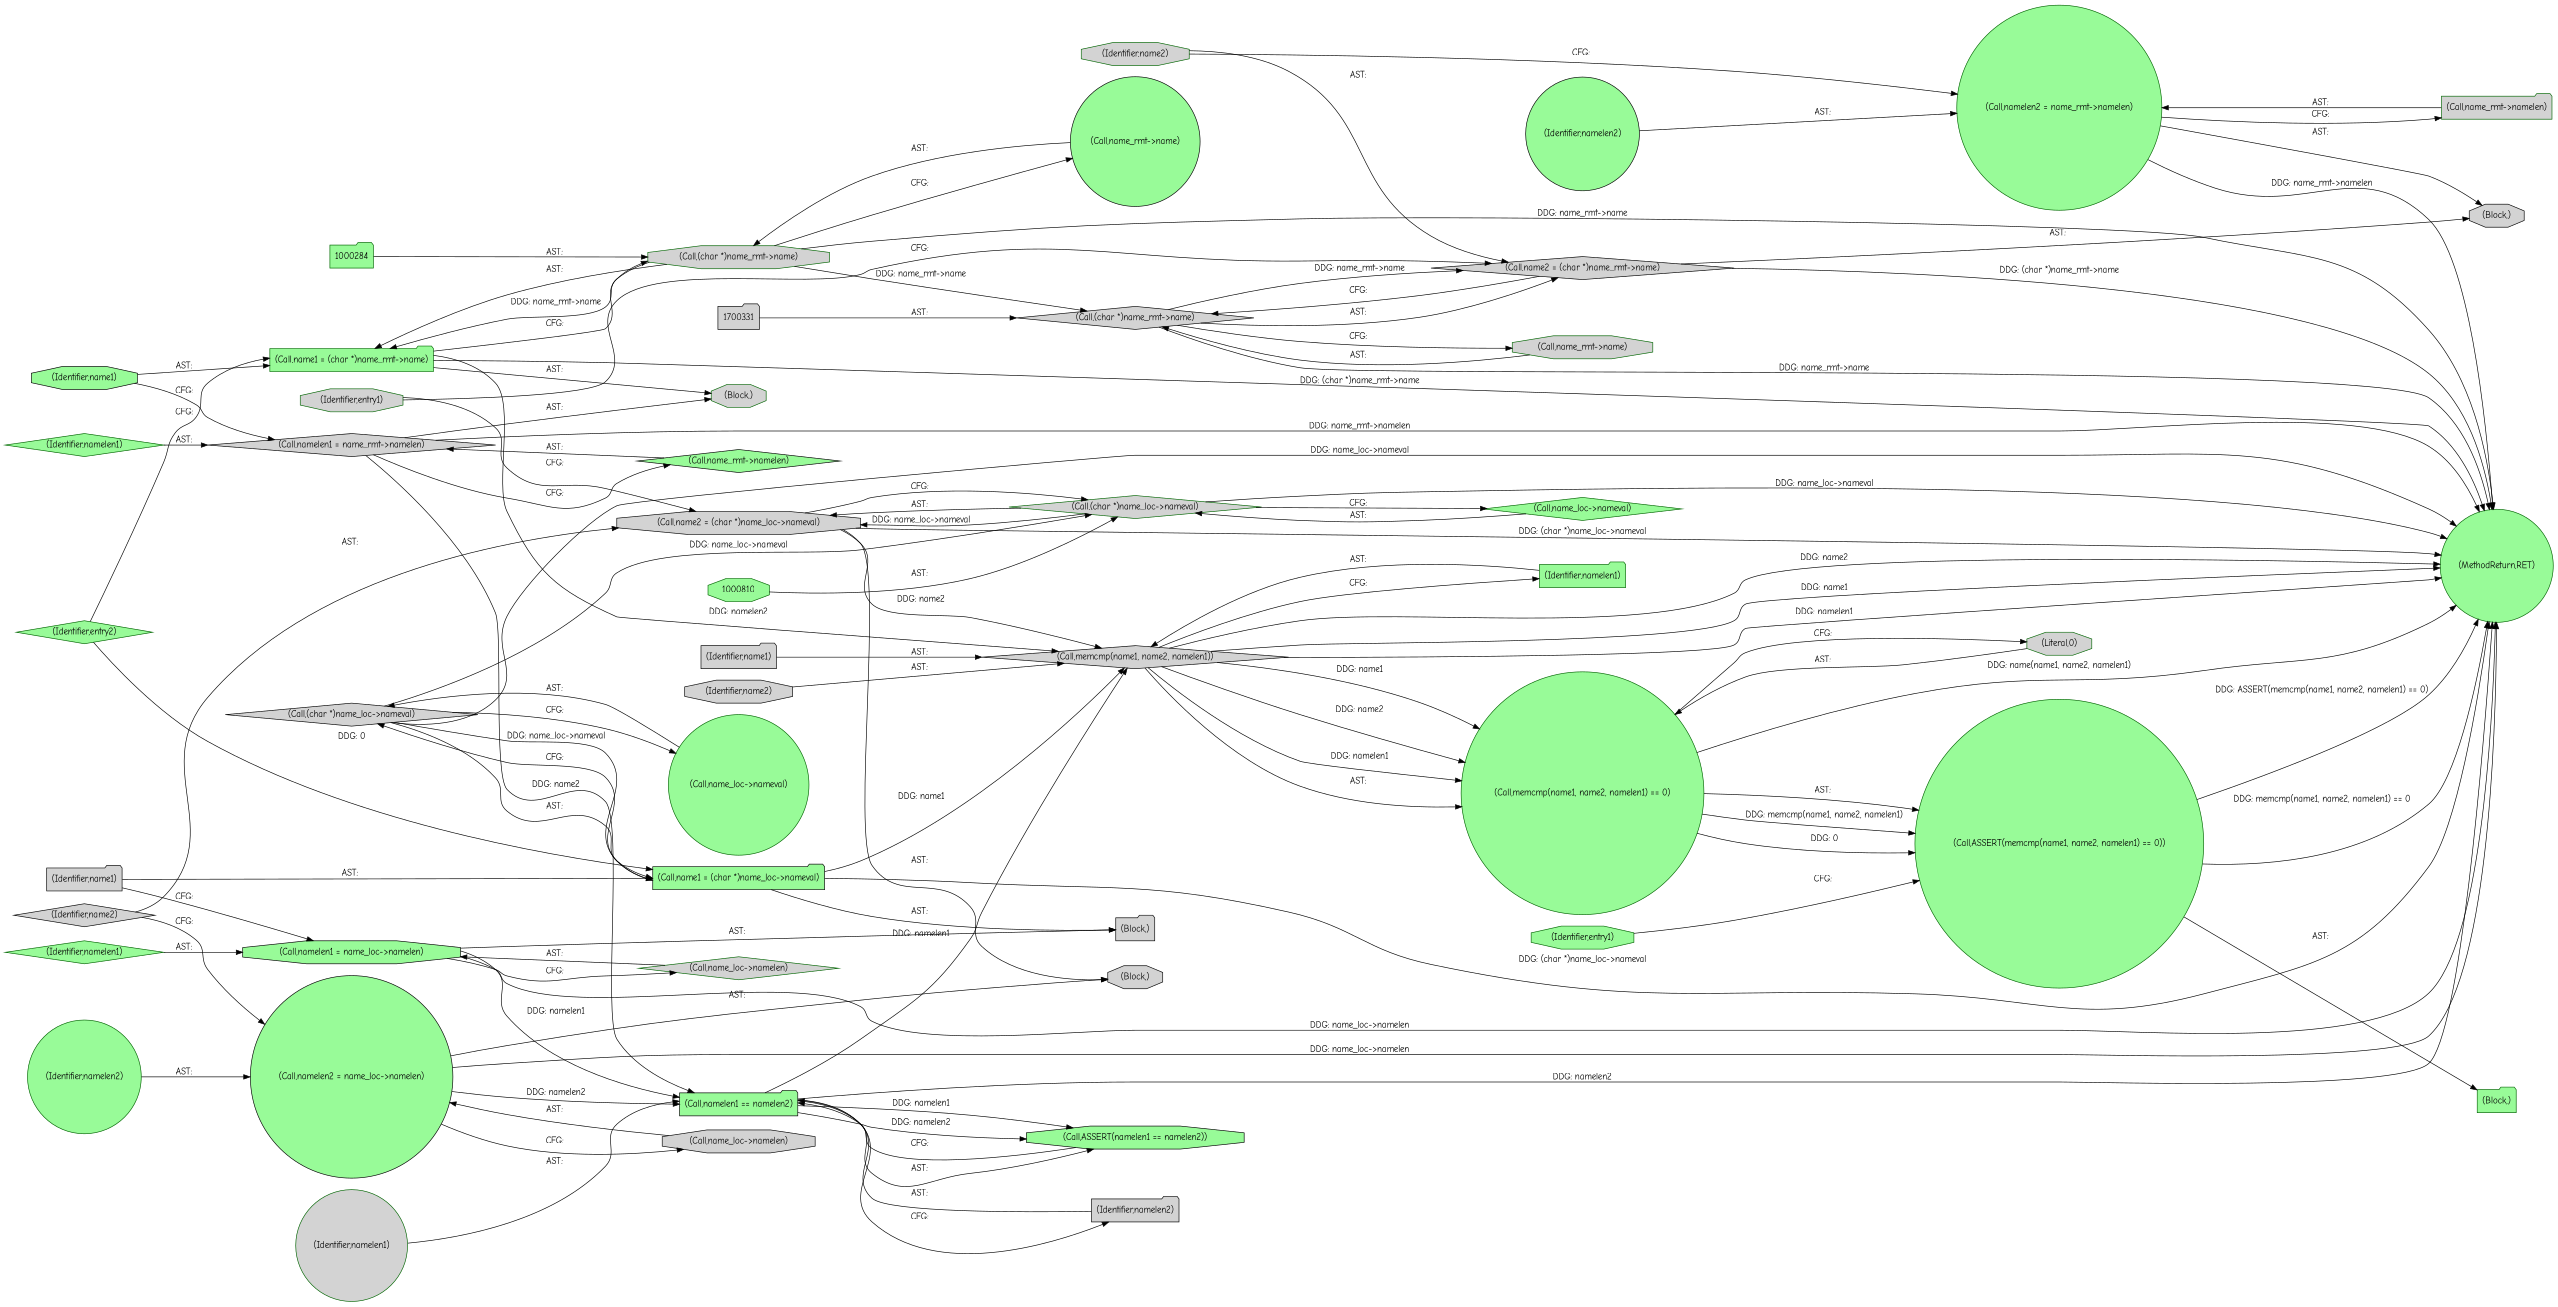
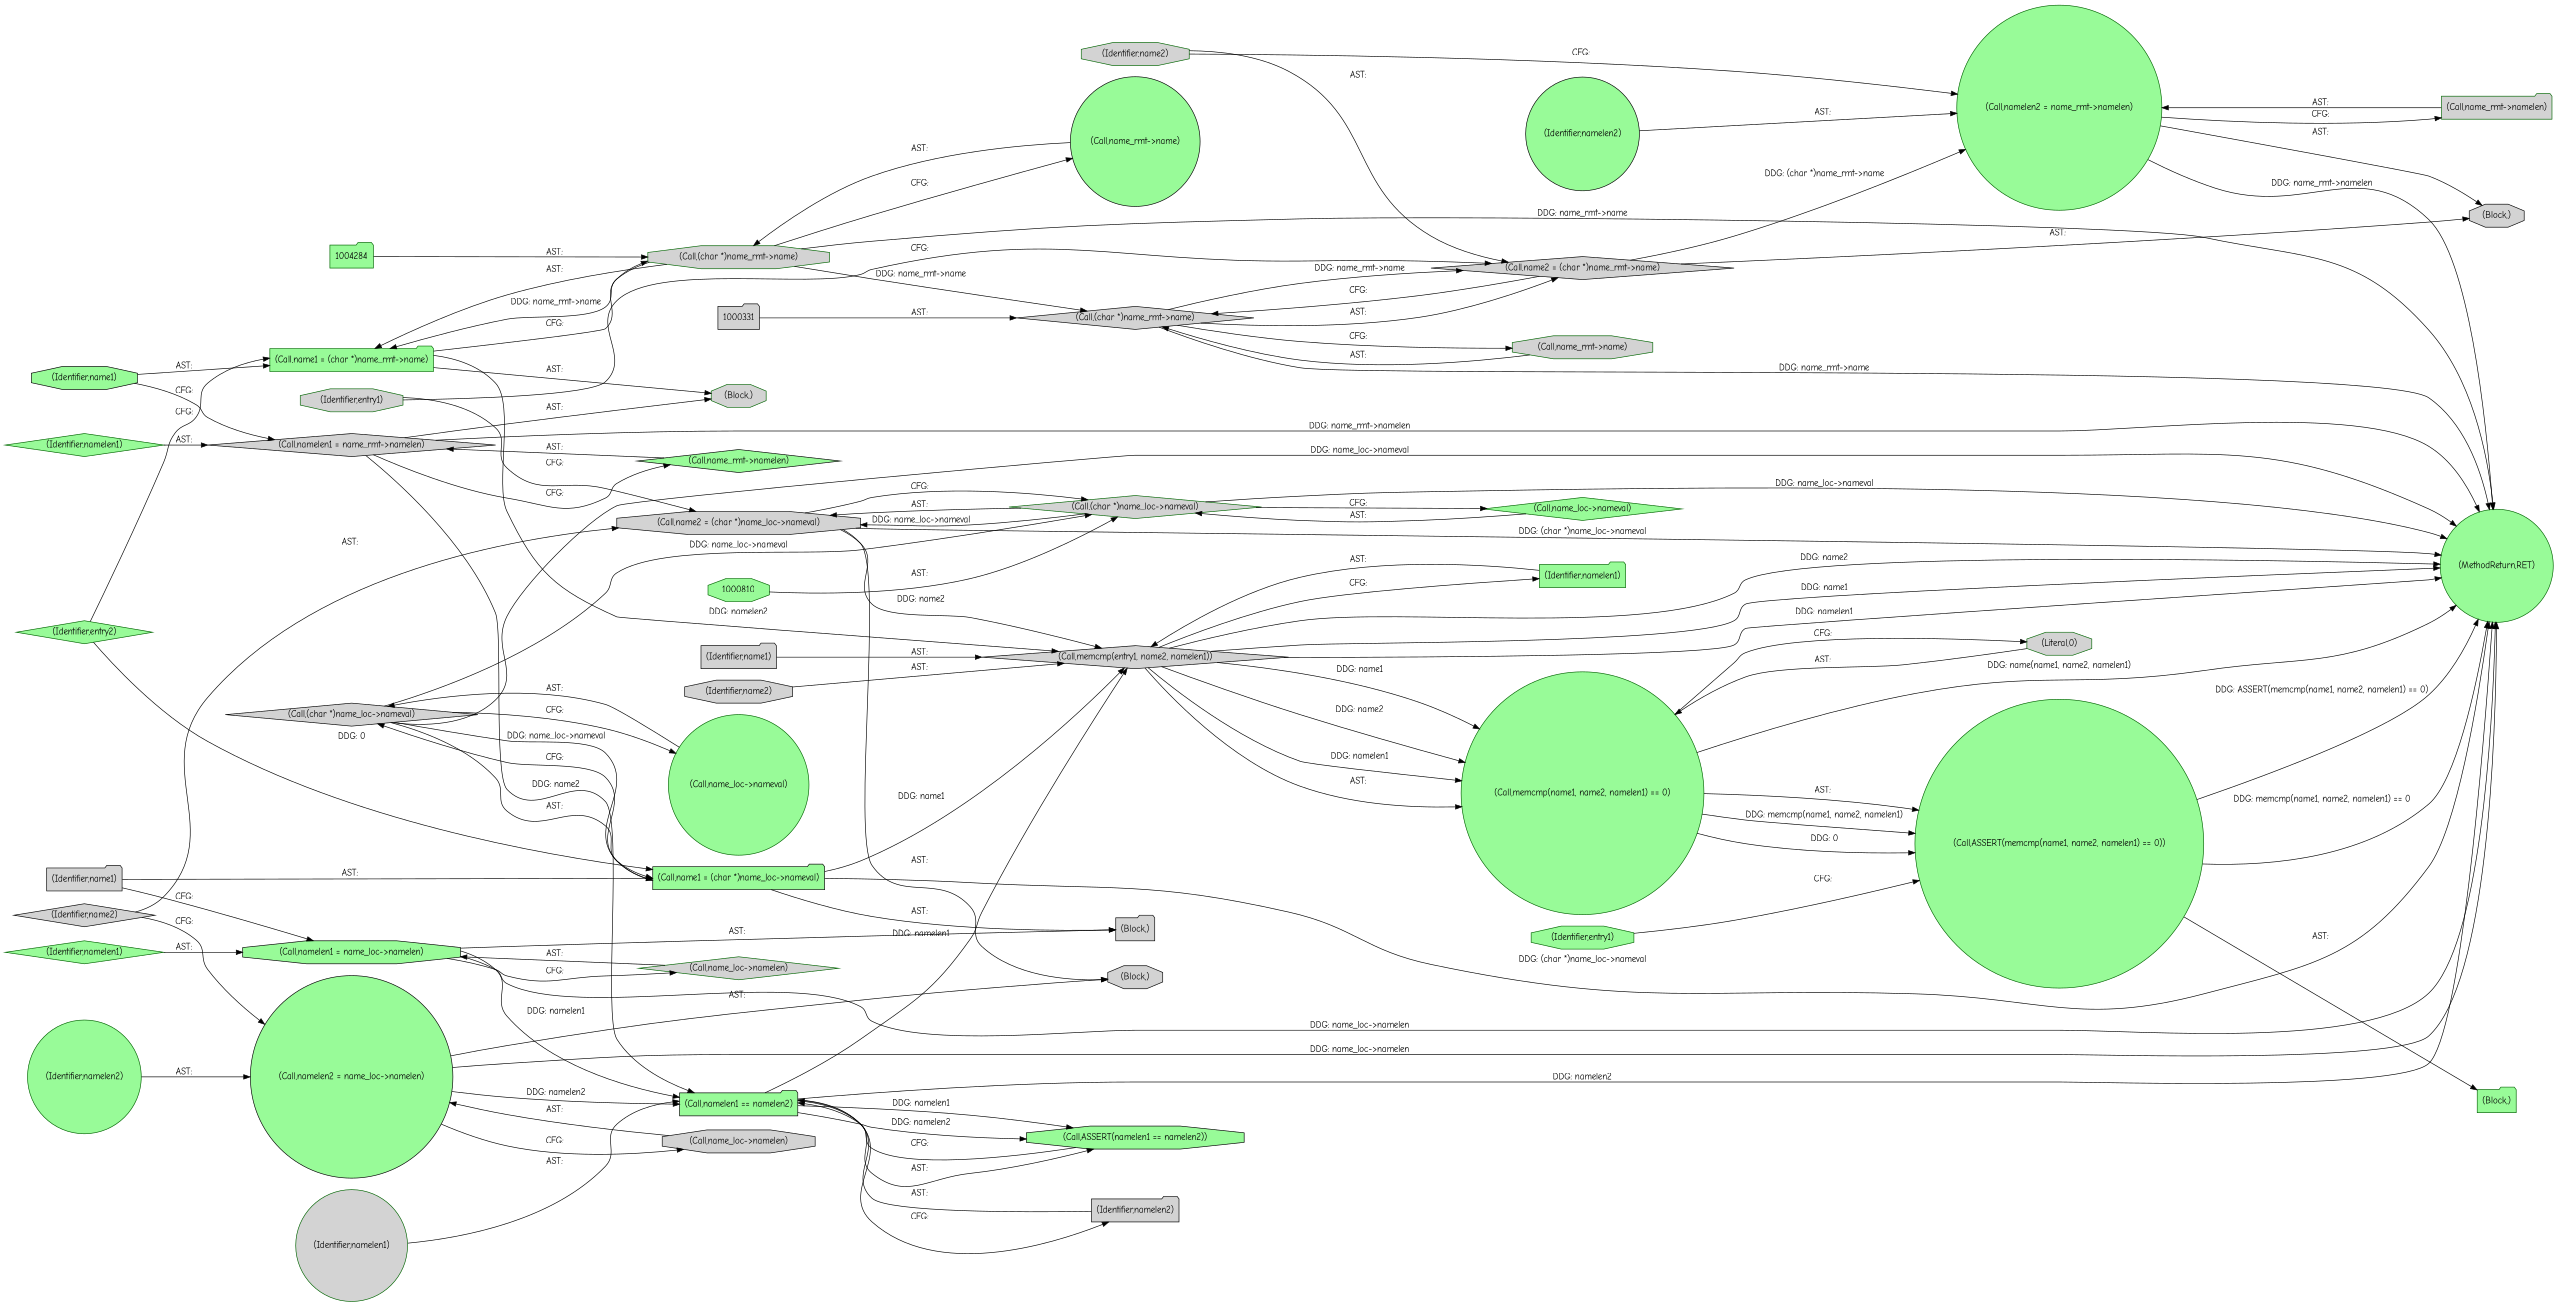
  digraph {
    fontname="Comic Neue"
    rankdir=LR
    node [color=darkgreen fillcolor=lightgrey fontname="Comic Neue" shape=octagon style=filled]
    edge [fontname="Comic Neue"]
-   n1 [color=black label="(Call,memcmp(name1, name2, namelen1))" shape=diamond]
+   n1 [color=black label="(Call,memcmp(entry1, name2, namelen1))" shape=diamond]
    n2 [fillcolor=palegreen label="(Call,memcmp(name1, name2, namelen1) == 0)" shape=circle]
    n3 [fillcolor=palegreen label="(Identifier,namelen1)" shape=folder]
    n4 [fillcolor=palegreen label="(MethodReturn,RET)" shape=circle]
    n5 [fillcolor=palegreen label="(Call,ASSERT(memcmp(name1, name2, namelen1) == 0))" shape=circle]
    n6 [label="(Literal,0)"]
    n7 [fillcolor=palegreen label="(Call,name1 = (char *)name_rmt->name)" shape=folder]
    n8 [label="(Call,(char *)name_rmt->name)"]
    n9 [label="(Block,)"]
    n10 [color=black label="(Call,(char *)name_rmt->name)" shape=diamond]
    n11 [color=black fillcolor=palegreen label="(Call,name_rmt->name)" shape=circle]
    n12 [color=black label="(Call,name2 = (char *)name_rmt->name)" shape=diamond]
    n13 [label="(Call,name_rmt->name)"]
    n14 [color=black fillcolor=palegreen label="(Call,name1 = (char *)name_loc->nameval)" shape=folder]
    n15 [color=black label="(Call,(char *)name_loc->nameval)" shape=diamond]
    n16 [color=black label="(Block,)" shape=folder]
    n17 [label="(Call,(char *)name_loc->nameval)" shape=diamond]
    n18 [fillcolor=palegreen label="(Call,name_loc->nameval)" shape=circle]
    n19 [color=black label="(Call,name2 = (char *)name_loc->nameval)"]
    n20 [fillcolor=palegreen label="(Call,name_loc->nameval)" shape=diamond]
    n21 [color=black label="(Block,)"]
    n22 [color=black label="(Block,)"]
    n23 [color=black fillcolor=palegreen label="(Call,namelen1 == namelen2)" shape=folder]
    n24 [color=black label="(Identifier,namelen2)" shape=folder]
    n25 [color=black fillcolor=palegreen label="(Call,ASSERT(namelen1 == namelen2))"]
    n26 [color=black label="(Call,namelen1 = name_rmt->namelen)" shape=diamond]
    n27 [color=black fillcolor=palegreen label="(Call,name_rmt->namelen)" shape=diamond]
    n28 [color=black fillcolor=palegreen label="(Call,namelen1 = name_loc->namelen)"]
    n29 [label="(Call,name_loc->namelen)" shape=diamond]
    n30 [color=black fillcolor=palegreen label="(Call,namelen2 = name_loc->namelen)" shape=circle]
    n31 [color=black label="(Call,name_loc->namelen)"]
    n32 [fillcolor=palegreen label="(Call,namelen2 = name_rmt->namelen)" shape=circle]
    n33 [label="(Call,name_rmt->namelen)" shape=folder]
    n34 [fillcolor=palegreen label="(Block,)" shape=folder]
    n35 [color=black fillcolor=palegreen label="(Identifier,namelen2)" shape=circle]
    n36 [color=black label="(Identifier,name1)" shape=folder]
    n37 [color=black label="(Identifier,name1)" shape=folder]
    n38 [fillcolor=palegreen label="(Identifier,namelen2)" shape=circle]
    n39 [fillcolor=palegreen label="(Identifier,namelen1)" shape=diamond]
    n40 [fillcolor=palegreen label="(Identifier,namelen1)" shape=diamond]
    n41 [label="(Identifier,entry1)"]
    n42 [fillcolor=palegreen label="(Identifier,entry2)" shape=diamond]
    n43 [label="(Identifier,name2)"]
    n44 [color=black fillcolor=palegreen label="(Identifier,name1)"]
    n45 [fillcolor=palegreen label="(Identifier,entry1)"]
    n46 [color=black label="(Identifier,name2)" shape=diamond]
    n47 [label="(Identifier,namelen1)" shape=circle]
    n48 [color=black label="(Identifier,name2)"]
-   1000284 [fillcolor=palegreen shape=folder]
-   1000331 [color=black shape=folder label=1700331]
+   1000284 [fillcolor=palegreen shape=folder label=1004284]
+   1000331 [color=black shape=folder]
    n51 [fillcolor=palegreen label=1000810]
    n1 -> n2 [label="AST: "]
    n1 -> n2 [label="DDG: name1"]
    n1 -> n2 [label="DDG: name2"]
    n1 -> n2 [label="DDG: namelen1"]
    n1 -> n3 [label="CFG: "]
    n1 -> n4 [label="DDG: name2"]
    n1 -> n4 [label="DDG: name1"]
    n1 -> n4 [label="DDG: namelen1"]
    n2 -> n4 [label="DDG: name(name1, name2, namelen1)"]
    n2 -> n5 [label="AST: "]
    n2 -> n5 [label="DDG: memcmp(name1, name2, namelen1)"]
    n2 -> n5 [label="DDG: 0"]
    n2 -> n6 [label="CFG: "]
    n3 -> n1 [label="AST: "]
    n5 -> n4 [label="DDG: ASSERT(memcmp(name1, name2, namelen1) == 0)"]
    n5 -> n4 [label="DDG: memcmp(name1, name2, namelen1) == 0"]
    n5 -> n34 [label="AST: "]
    n6 -> n2 [label="AST: "]
    n7 -> n1 [label="DDG: namelen2"]
-   n7 -> n4 [label="DDG: (char *)name_rmt->name"]
    n7 -> n8 [label="CFG: "]
    n7 -> n9 [label="AST: "]
    n8 -> n4 [label="DDG: name_rmt->name"]
    n8 -> n7 [label="AST: "]
    n8 -> n7 [label="DDG: name_rmt->name"]
    n8 -> n10 [label="DDG: name_rmt->name"]
    n8 -> n11 [label="CFG: "]
    n10 -> n4 [label="DDG: name_rmt->name"]
    n10 -> n12 [label="AST: "]
    n10 -> n12 [label="DDG: name_rmt->name"]
    n10 -> n13 [label="CFG: "]
    n11 -> n8 [label="AST: "]
-   n12 -> n4 [label="DDG: (char *)name_rmt->name"]
+   n12 -> n32 [label="DDG: (char *)name_rmt->name"]
    n12 -> n10 [label="CFG: "]
    n12 -> n21 [label="AST: "]
    n13 -> n10 [label="AST: "]
    n14 -> n1 [label="DDG: name1"]
    n14 -> n4 [label="DDG: (char *)name_loc->nameval"]
    n14 -> n15 [label="CFG: "]
    n14 -> n16 [label="AST: "]
    n15 -> n4 [label="DDG: name_loc->nameval"]
    n15 -> n14 [label="AST: "]
    n15 -> n14 [label="DDG: name_loc->nameval"]
    n15 -> n17 [label="DDG: name_loc->nameval"]
    n15 -> n18 [label="CFG: "]
    n17 -> n4 [label="DDG: name_loc->nameval"]
    n17 -> n19 [label="AST: "]
    n17 -> n19 [label="DDG: name_loc->nameval"]
    n17 -> n20 [label="CFG: "]
    n18 -> n15 [label="AST: "]
    n19 -> n1 [label="DDG: name2"]
    n19 -> n4 [label="DDG: (char *)name_loc->nameval"]
    n19 -> n17 [label="CFG: "]
    n19 -> n22 [label="AST: "]
    n20 -> n17 [label="AST: "]
    n23 -> n1 [label="DDG: namelen1"]
    n23 -> n4 [label="DDG: namelen2"]
    n23 -> n24 [label="CFG: "]
    n23 -> n25 [label="AST: "]
    n23 -> n25 [label="DDG: namelen1"]
    n23 -> n25 [label="DDG: namelen2"]
    n24 -> n23 [label="AST: "]
    n25 -> n23 [label="CFG: "]
    n26 -> n4 [label="DDG: name_rmt->namelen"]
    n26 -> n9 [label="AST: "]
    n26 -> n23 [label="DDG: name2"]
    n26 -> n27 [label="CFG: "]
    n27 -> n26 [label="AST: "]
    n28 -> n4 [label="DDG: name_loc->namelen"]
    n28 -> n16 [label="AST: "]
    n28 -> n23 [label="DDG: namelen1"]
    n28 -> n29 [label="CFG: "]
    n29 -> n28 [label="AST: "]
    n30 -> n4 [label="DDG: name_loc->namelen"]
    n30 -> n22 [label="AST: "]
    n30 -> n23 [label="DDG: namelen2"]
    n30 -> n31 [label="CFG: "]
    n31 -> n30 [label="AST: "]
    n32 -> n4 [label="DDG: name_rmt->namelen"]
    n32 -> n21 [label="AST: "]
    n32 -> n33 [label="CFG: "]
    n33 -> n32 [label="AST: "]
    n35 -> n32 [label="AST: "]
    n36 -> n1 [label="AST: "]
    n37 -> n14 [label="AST: "]
    n37 -> n28 [label="CFG: "]
    n38 -> n30 [label="AST: "]
    n39 -> n26 [label="AST: "]
    n40 -> n28 [label="AST: "]
    n41 -> n12 [label="CFG: "]
    n41 -> n19 [label="CFG: "]
    n42 -> n7 [label="CFG: "]
    n42 -> n14 [label="DDG: 0"]
    n43 -> n12 [label="AST: "]
    n43 -> n32 [label="CFG: "]
    n44 -> n7 [label="AST: "]
    n44 -> n26 [label="CFG: "]
    n45 -> n5 [label="CFG: "]
    n46 -> n19 [label="AST: "]
    n46 -> n30 [label="CFG: "]
    n47 -> n23 [label="AST: "]
    n48 -> n1 [label="AST: "]
    1000284 -> n8 [label="AST: "]
    1000331 -> n10 [label="AST: "]
    n51 -> n17 [label="AST: "]
  }
